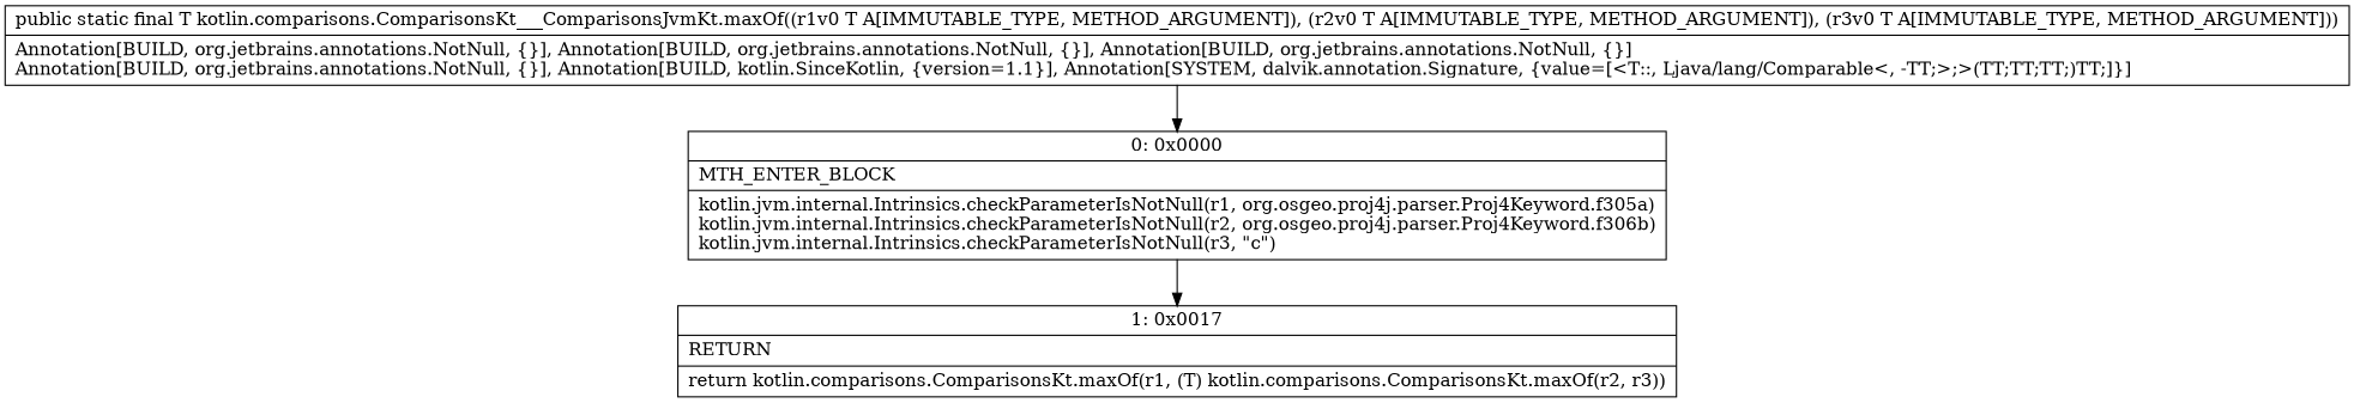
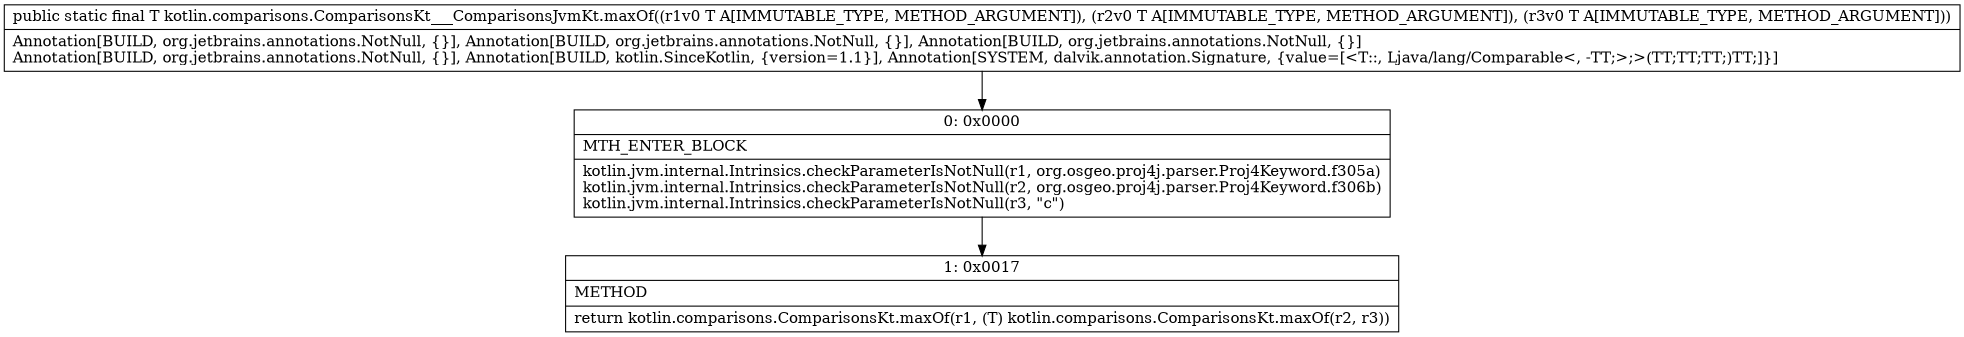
  digraph {
    node [shape=record]
    n1 [label="{0\:\ 0x0000|MTH_ENTER_BLOCK\l|kotlin.jvm.internal.Intrinsics.checkParameterIsNotNull(r1, org.osgeo.proj4j.parser.Proj4Keyword.f305a)\lkotlin.jvm.internal.Intrinsics.checkParameterIsNotNull(r2, org.osgeo.proj4j.parser.Proj4Keyword.f306b)\lkotlin.jvm.internal.Intrinsics.checkParameterIsNotNull(r3, \"c\")\l}"]
-   n2 [label="{1\:\ 0x0017|RETURN\l|return kotlin.comparisons.ComparisonsKt.maxOf(r1, (T) kotlin.comparisons.ComparisonsKt.maxOf(r2, r3))\l}"]
+   n2 [label="{1\:\ 0x0017|METHOD\l|return kotlin.comparisons.ComparisonsKt.maxOf(r1, (T) kotlin.comparisons.ComparisonsKt.maxOf(r2, r3))\l}"]
    n3 [label="{public static final T kotlin.comparisons.ComparisonsKt___ComparisonsJvmKt.maxOf((r1v0 T A[IMMUTABLE_TYPE, METHOD_ARGUMENT]), (r2v0 T A[IMMUTABLE_TYPE, METHOD_ARGUMENT]), (r3v0 T A[IMMUTABLE_TYPE, METHOD_ARGUMENT]))  | Annotation[BUILD, org.jetbrains.annotations.NotNull, \{\}], Annotation[BUILD, org.jetbrains.annotations.NotNull, \{\}], Annotation[BUILD, org.jetbrains.annotations.NotNull, \{\}]\lAnnotation[BUILD, org.jetbrains.annotations.NotNull, \{\}], Annotation[BUILD, kotlin.SinceKotlin, \{version=1.1\}], Annotation[SYSTEM, dalvik.annotation.Signature, \{value=[\<T::, Ljava\/lang\/Comparable\<, \-TT;\>;\>(TT;TT;TT;)TT;]\}]\l}"]
    n1 -> n2
    n3 -> n1
  }
